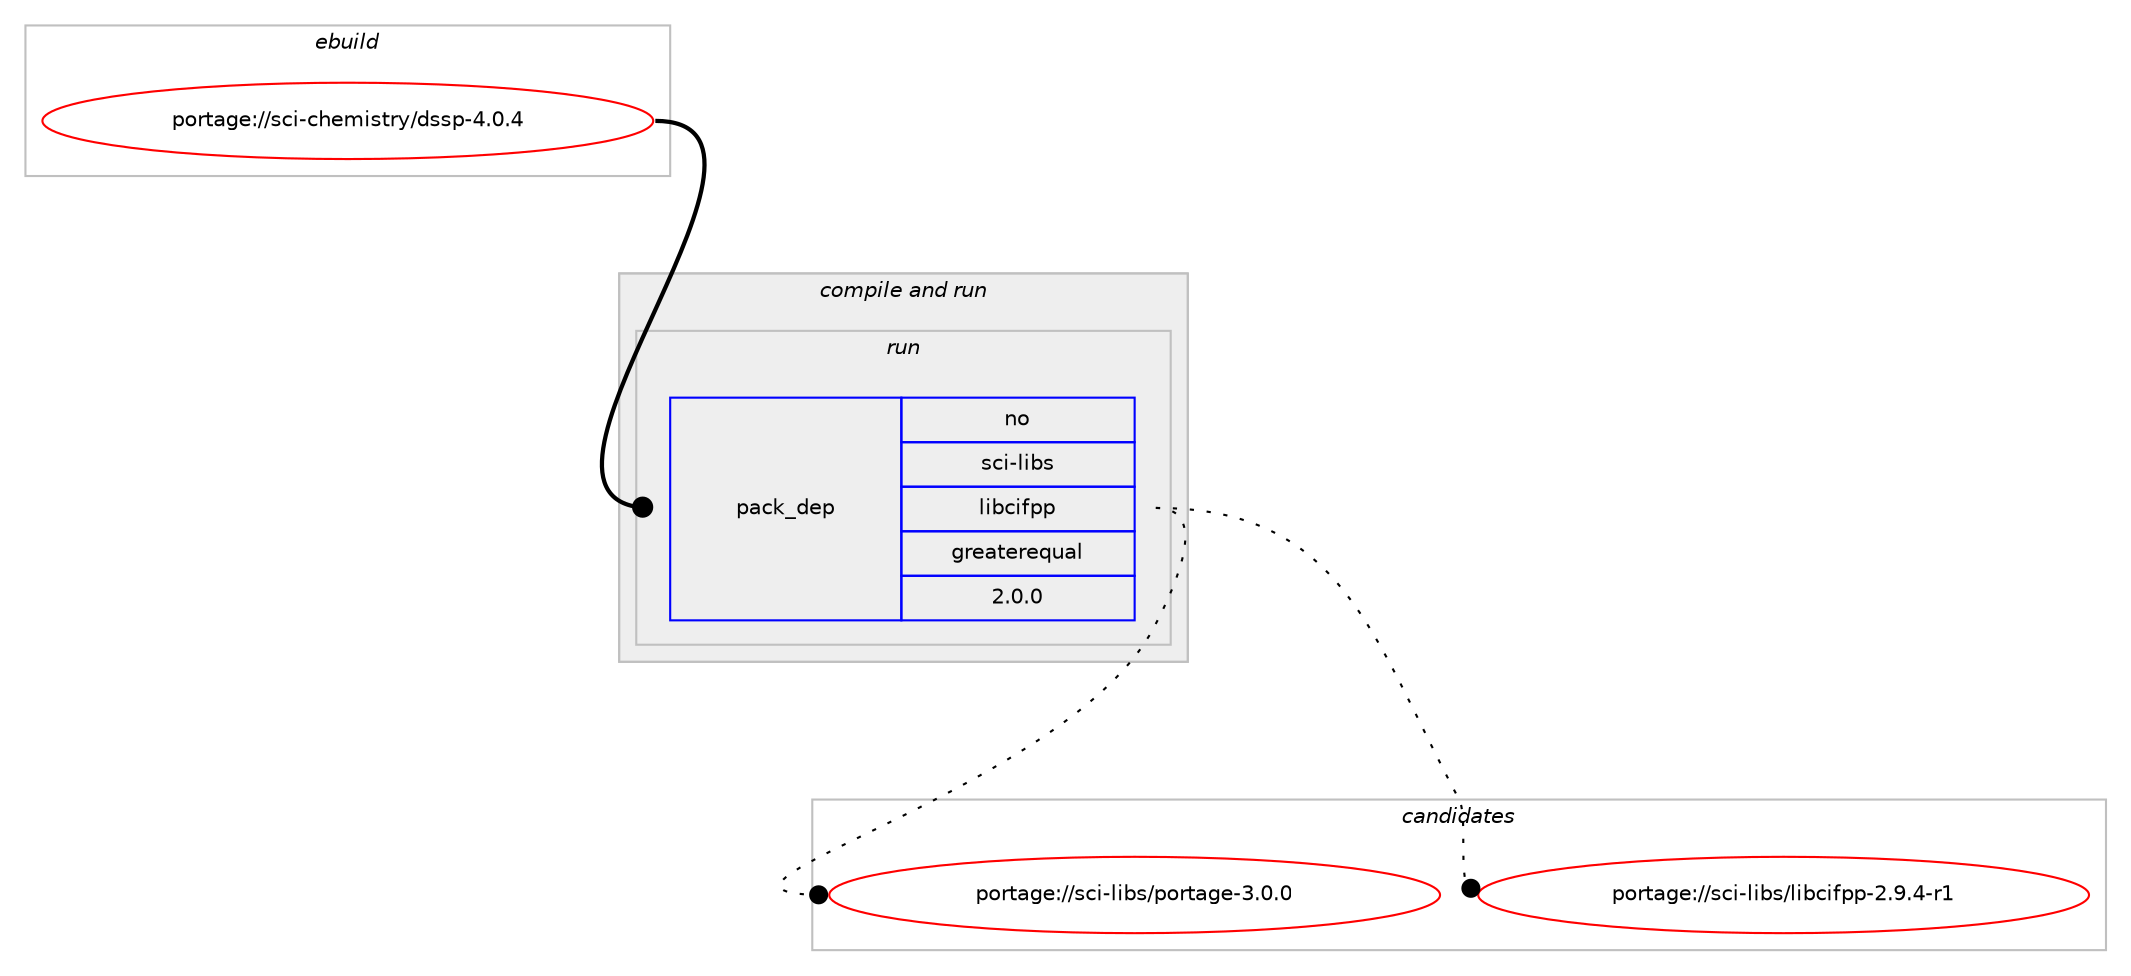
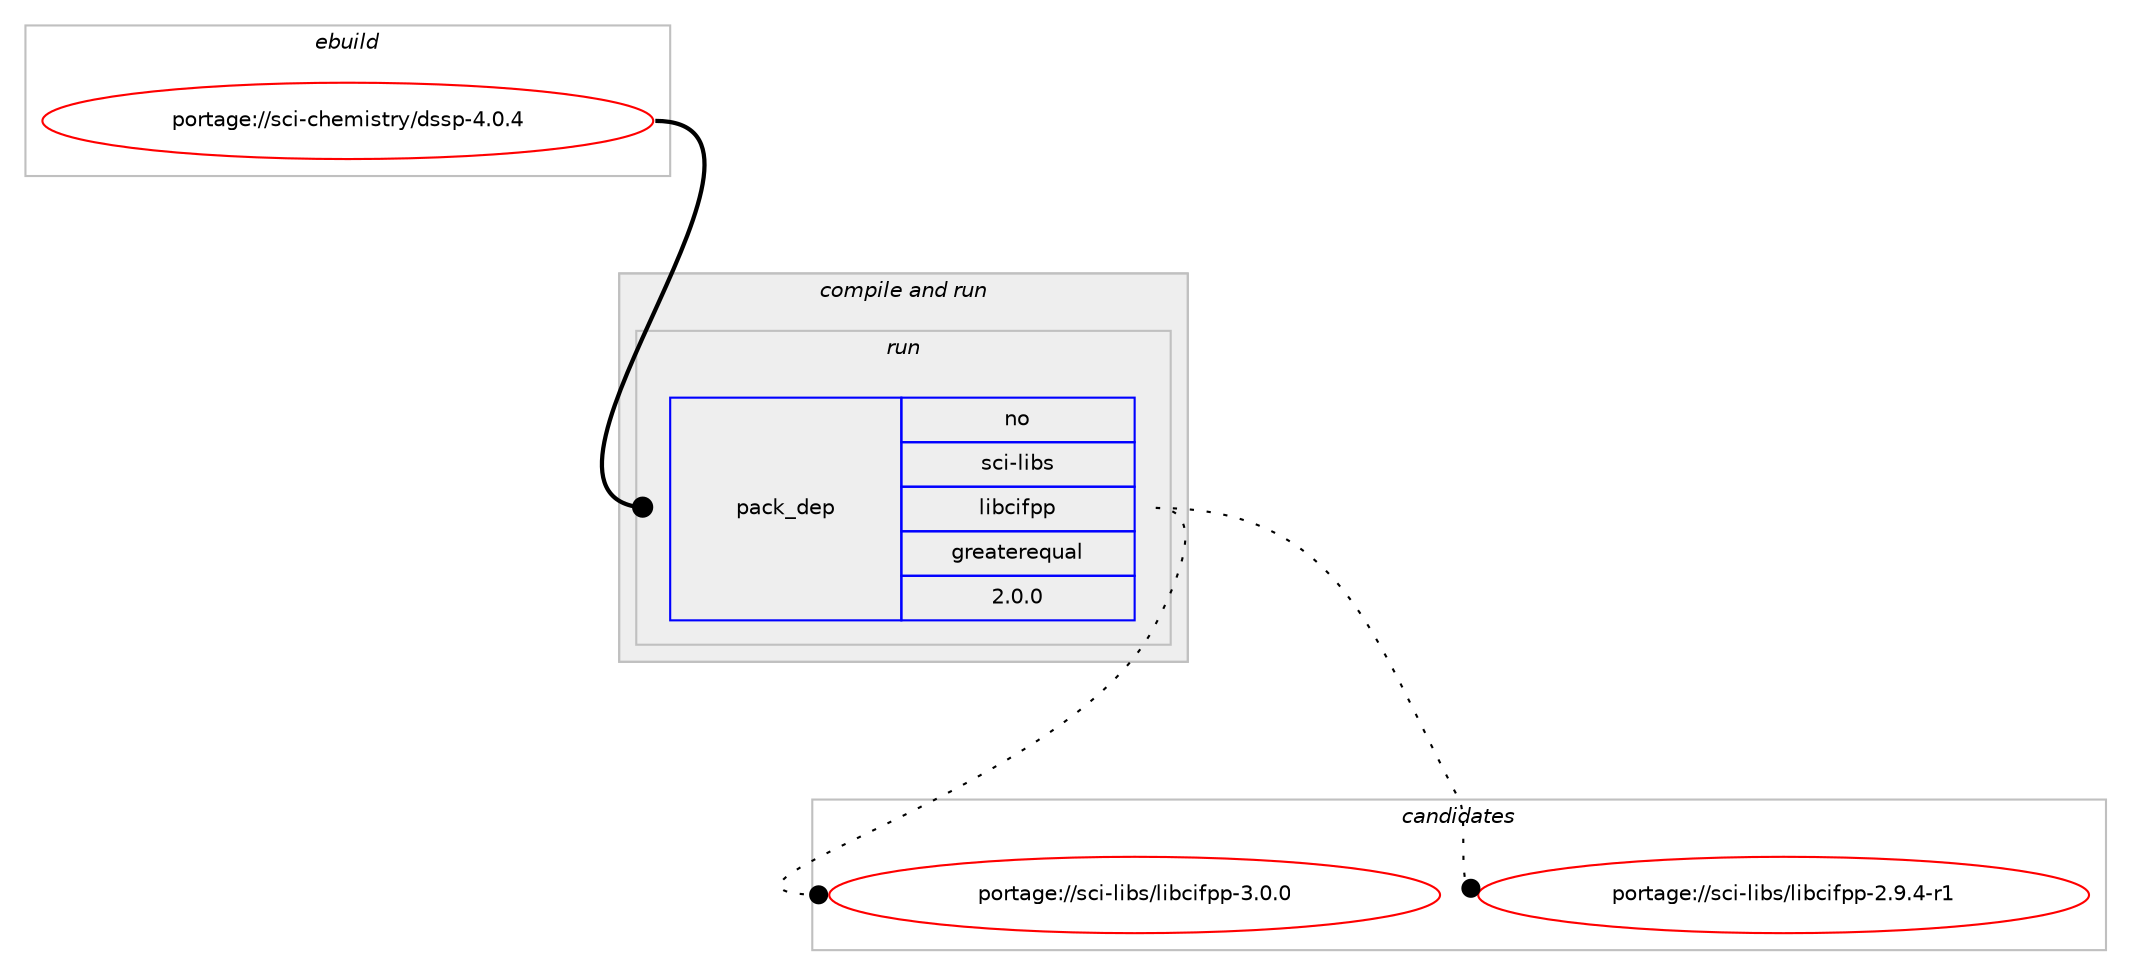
  digraph {
    compound=true
    concentrate=true
    fontname=Helvetica
    fontsize=10
    newrank=true
    rankdir=TB
    ranksep=1.5
    node [color=red fontname=Helvetica fontsize=10]
    edge [arrowhead=dot headport=w style=dotted tailport=e weight=100]
    n1 [label="portage://sci-chemistry/dssp-4.0.4" width=4]
    n2 [color=blue label=<<TABLE BORDER="0" CELLBORDER="1" CELLSPACING="0" CELLPADDING="4" WIDTH="220"><TR><TD ROWSPAN="6" CELLPADDING="30">pack_dep</TD></TR><TR><TD WIDTH="110">no</TD></TR><TR><TD>sci-libs</TD></TR><TR><TD>libcifpp</TD></TR><TR><TD>greaterequal</TD></TR><TR><TD>2.0.0</TD></TR></TABLE>> shape=none]
    n3 [label="portage://sci-libs/libcifpp-2.9.4-r1" width=4]
-   n4 [label="portage://sci-libs/portage-3.0.0" width=4]
+   n4 [label="portage://sci-libs/libcifpp-3.0.0" width=4]
    subgraph cluster_1 {
      color=gray
      label=<<i>ebuild</i>>
      rank=same
      n1
    }
    subgraph cluster_2 {
      color=gray
      label=<<i>dependencies</i>>
      subgraph cluster_3 {
        color=gray
        fillcolor="#eeeeee"
        label=<<i>compile</i>>
        style=filled
      }
      subgraph cluster_4 {
        color=gray
        fillcolor="#eeeeee"
        label=<<i>compile and run</i>>
        style=filled
      }
      subgraph cluster_5 {
        color=gray
        fillcolor="#eeeeee"
        label=<<i>run</i>>
        style=filled
        subgraph sub_6 {
          color=gray
          fillcolor="#eeeeee"
          label=<<i>run</i>>
          style=filled
          n2
        }
      }
    }
    subgraph cluster_7 {
      color=gray
      label=<<i>candidates</i>>
      rank=same
      subgraph sub_8 {
        color=black
        label=<<i>candidates</i>>
        nodesep=1
        rank=same
        n3
        n4
      }
    }
    n1 -> n2 [style=bold weight=20]
    n2 -> n3
    n2 -> n4
  }
